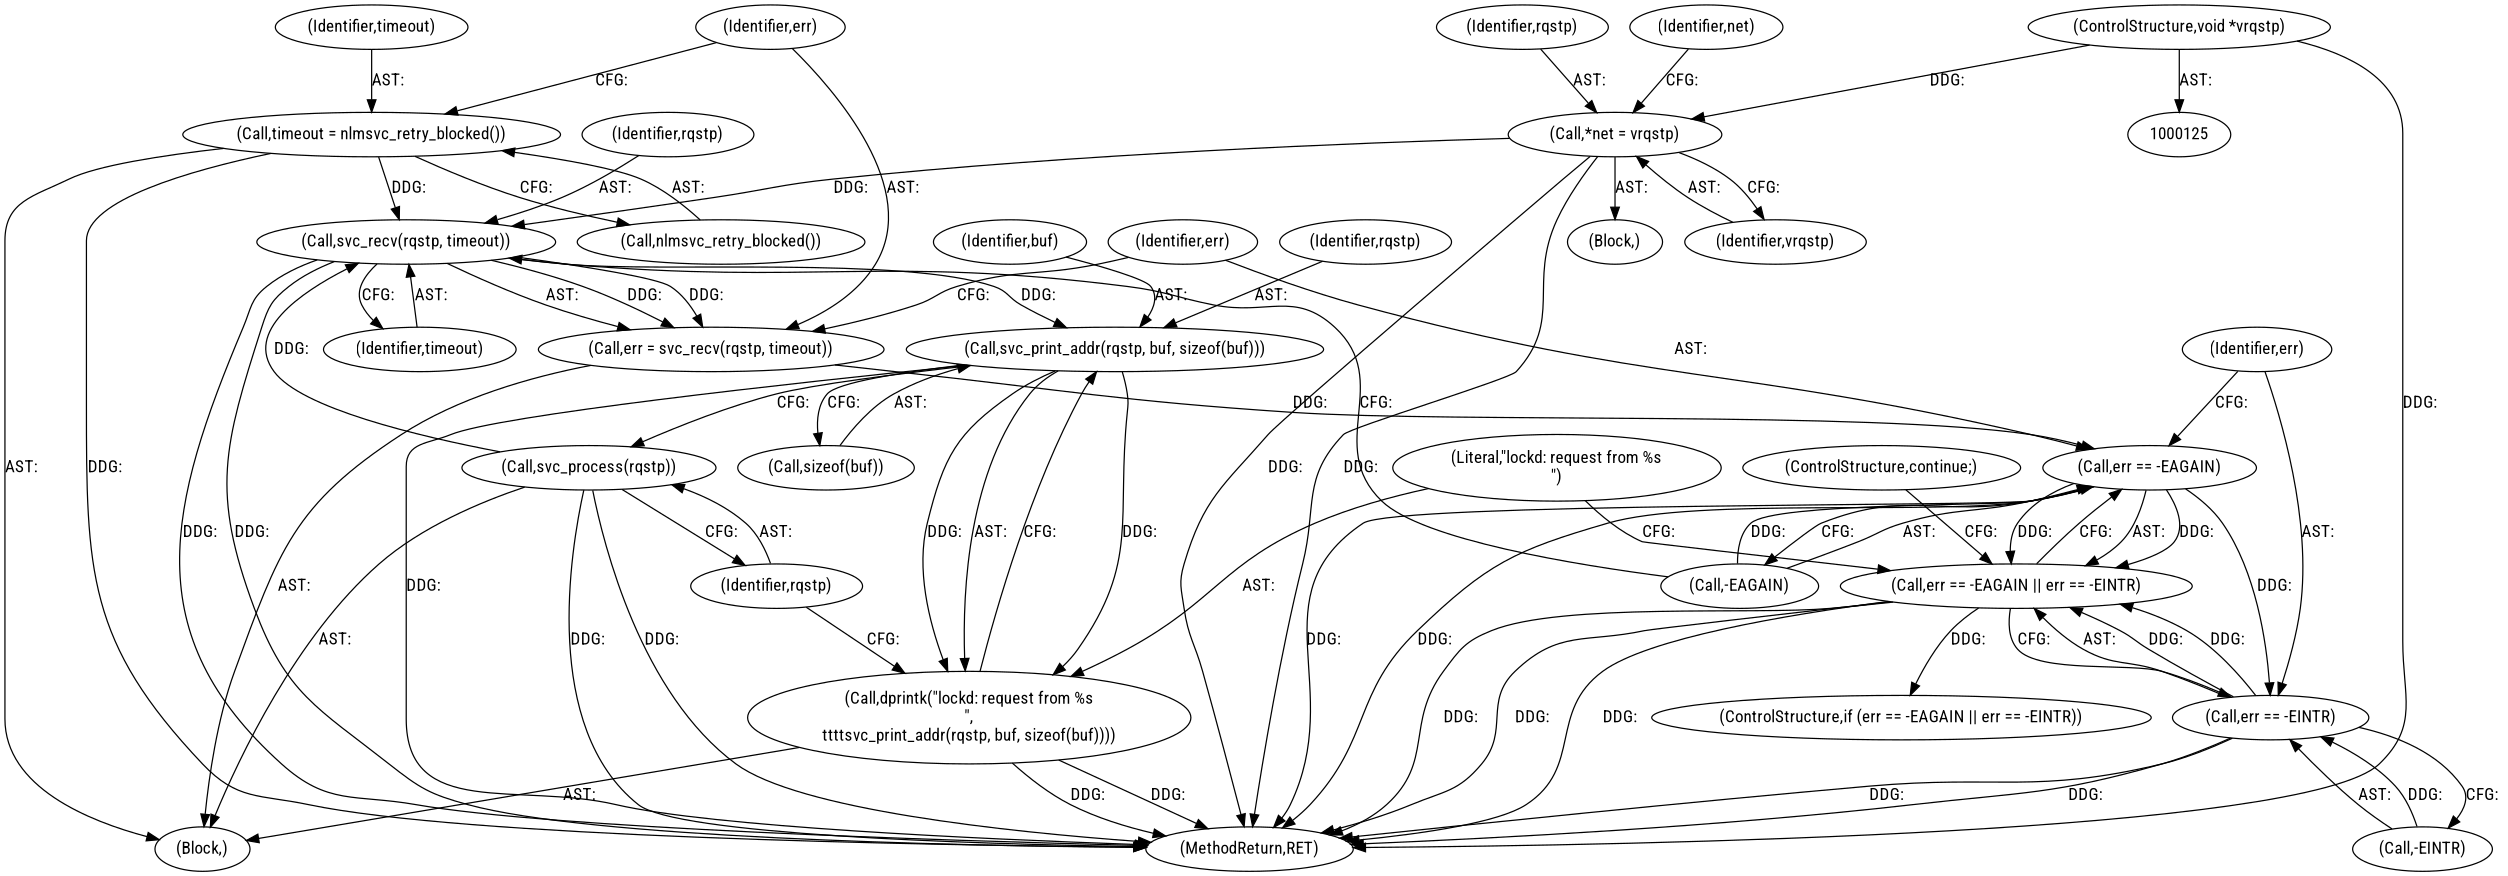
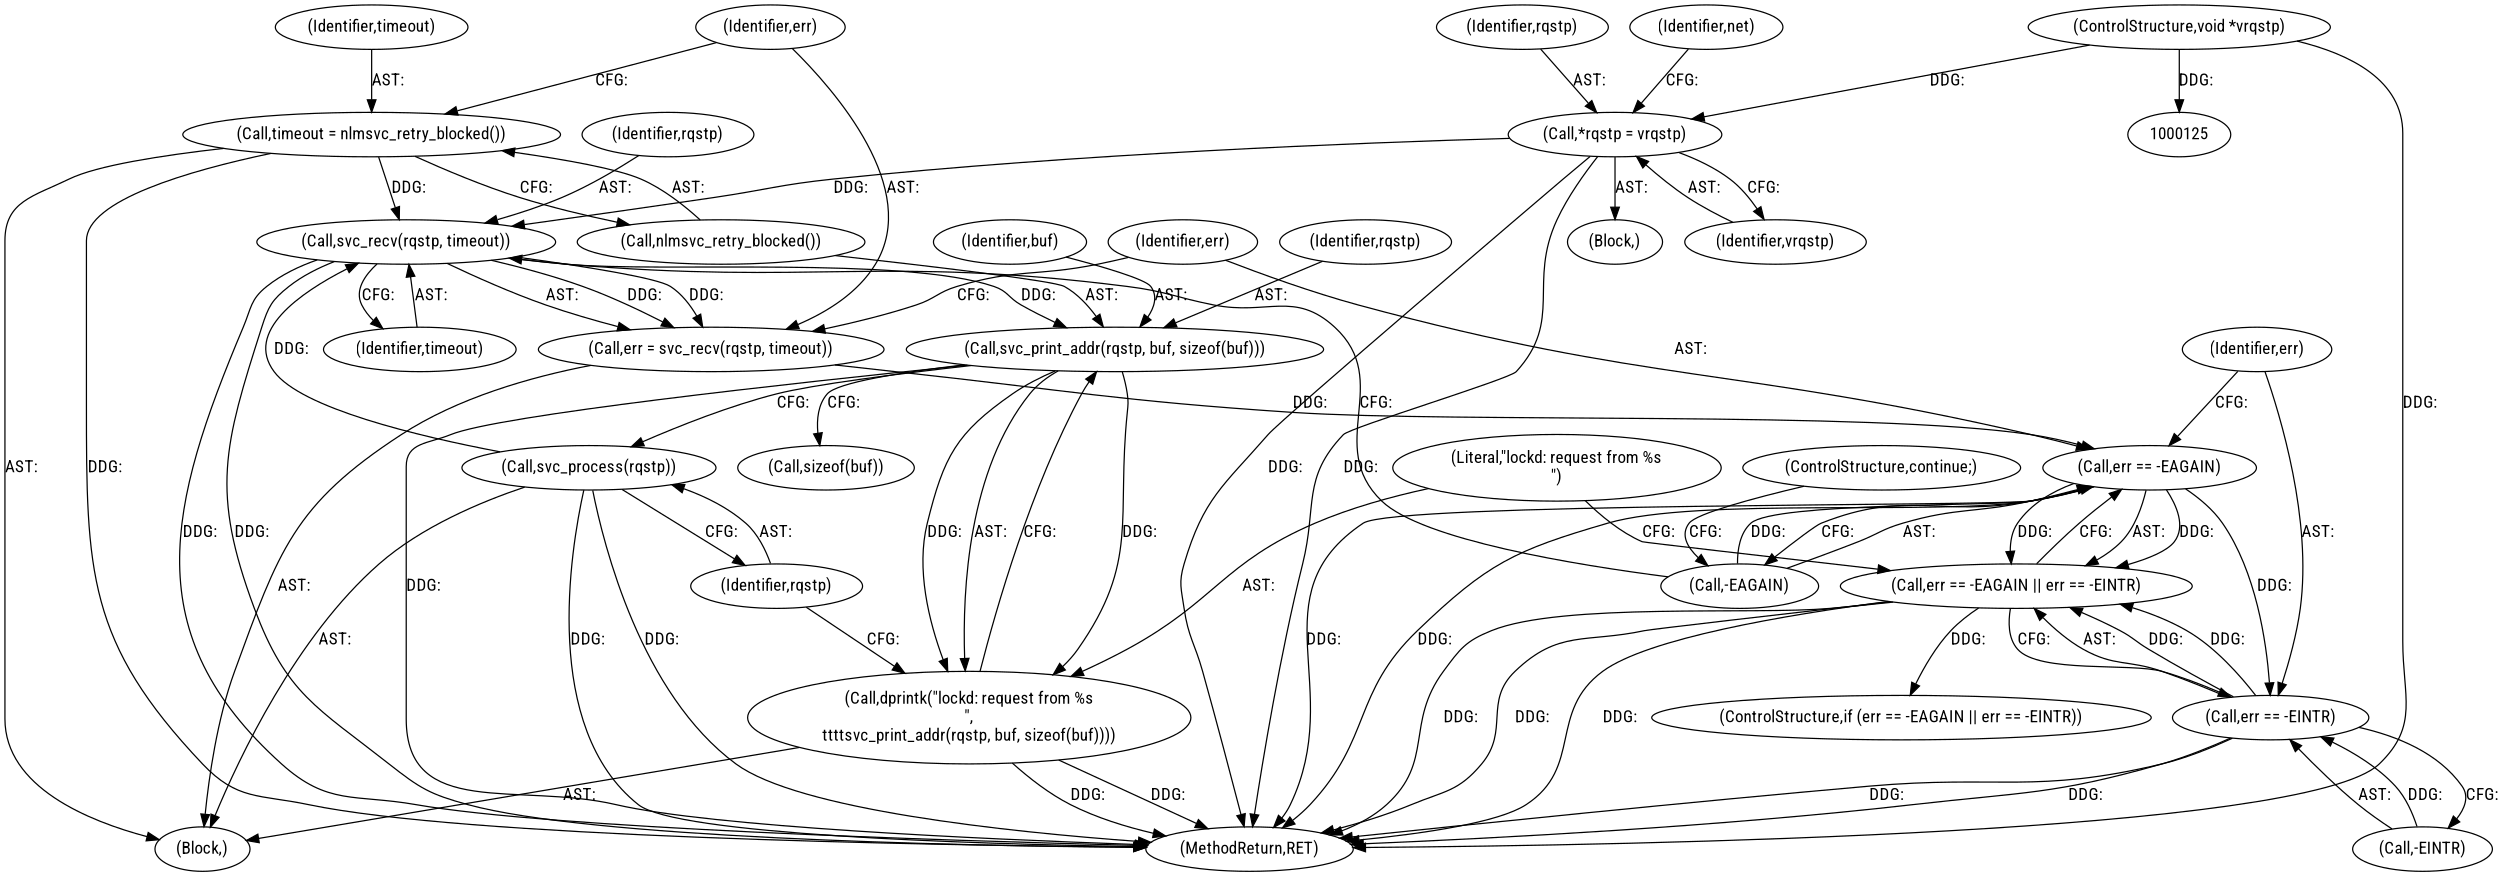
  digraph {
    fontname="Roboto Condensed"
    node [fontname="Roboto Condensed"]
    edge [fontname="Roboto Condensed"]
    n1 [label="(Call,svc_recv(rqstp, timeout))"]
    n2 [label="(Call,svc_print_addr(rqstp, buf, sizeof(buf)))"]
    n3 [label="(Call,err = svc_recv(rqstp, timeout))"]
    n4 [label="(Identifier,timeout)"]
    n5 [label="(MethodReturn,RET)"]
    n6 [label="(Call,svc_process(rqstp))"]
    n7 [label="(Call,dprintk(\"lockd: request from %s\n\",\n\t\t\t\tsvc_print_addr(rqstp, buf, sizeof(buf))))"]
    n8 [label="(Call,sizeof(buf))"]
    n9 [label="(Block,)"]
    n10 [label="(Call,err == -EAGAIN)"]
    n11 [label="(Identifier,rqstp)"]
-   n12 [label="(Call,*net = vrqstp)"]
+   n12 [label="(Call,*rqstp = vrqstp)"]
    n13 [label="(Block,)"]
    n14 [label="(Identifier,vrqstp)"]
    n15 [label="(ControlStructure,void *vrqstp)"]
    n16 [label=1000125]
    n17 [label="(Call,timeout = nlmsvc_retry_blocked())"]
    n18 [label="(Call,nlmsvc_retry_blocked())"]
    n19 [label="(Call,err == -EAGAIN || err == -EINTR)"]
    n20 [label="(Call,err == -EINTR)"]
    n21 [label="(Call,-EAGAIN)"]
    n22 [label="(ControlStructure,if (err == -EAGAIN || err == -EINTR))"]
    n23 [label="(Call,-EINTR)"]
    n24 [label="(Identifier,rqstp)"]
    n25 [label="(ControlStructure,continue;)"]
    n26 [label="(Identifier,err)"]
    n27 [label="(Identifier,rqstp)"]
    n28 [label="(Identifier,buf)"]
    n29 [label="(Identifier,err)"]
    n30 [label="(Identifier,rqstp)"]
    n31 [label="(Identifier,net)"]
    n32 [label="(Literal,\"lockd: request from %s\n\")"]
    n33 [label="(Identifier,timeout)"]
    n34 [label="(Identifier,err)"]
    n1 -> n2 [label="DDG: "]
    n1 -> n3 [label="AST: "]
    n1 -> n3 [label="DDG: "]
    n1 -> n3 [label="DDG: "]
    n1 -> n4 [label="CFG: "]
    n1 -> n5 [label="DDG: "]
    n1 -> n5 [label="DDG: "]
    n2 -> n5 [label="DDG: "]
    n2 -> n6 [label="CFG: "]
    n2 -> n7 [label="AST: "]
    n2 -> n7 [label="DDG: "]
    n2 -> n7 [label="DDG: "]
    n2 -> n8 [label="CFG: "]
    n3 -> n9 [label="AST: "]
    n3 -> n10 [label="DDG: "]
    n4 -> n1 [label="AST: "]
    n6 -> n1 [label="DDG: "]
    n6 -> n5 [label="DDG: "]
    n6 -> n5 [label="DDG: "]
    n6 -> n9 [label="AST: "]
    n6 -> n11 [label="CFG: "]
    n7 -> n2 [label="CFG: "]
    n7 -> n5 [label="DDG: "]
    n7 -> n5 [label="DDG: "]
    n7 -> n9 [label="AST: "]
-   n8 -> n2 [label="AST: "]
+   n18 -> n2 [label="AST: "]
    n10 -> n5 [label="DDG: "]
    n10 -> n5 [label="DDG: "]
    n10 -> n19 [label="AST: "]
    n10 -> n19 [label="DDG: "]
    n10 -> n19 [label="DDG: "]
    n10 -> n20 [label="DDG: "]
    n10 -> n21 [label="CFG: "]
    n11 -> n6 [label="AST: "]
    n11 -> n7 [label="CFG: "]
    n12 -> n1 [label="DDG: "]
    n12 -> n5 [label="DDG: "]
    n12 -> n5 [label="DDG: "]
    n12 -> n13 [label="AST: "]
    n12 -> n14 [label="CFG: "]
    n14 -> n12 [label="AST: "]
    n15 -> n5 [label="DDG: "]
    n15 -> n12 [label="DDG: "]
-   n15 -> n16 [label="AST: "]
+   n15 -> n16 [label="DDG: "]
    n17 -> n1 [label="DDG: "]
    n17 -> n5 [label="DDG: "]
    n17 -> n9 [label="AST: "]
    n17 -> n18 [label="CFG: "]
    n18 -> n17 [label="AST: "]
    n19 -> n5 [label="DDG: "]
    n19 -> n5 [label="DDG: "]
    n19 -> n5 [label="DDG: "]
    n19 -> n10 [label="CFG: "]
    n19 -> n20 [label="CFG: "]
    n19 -> n22 [label="DDG: "]
    n20 -> n5 [label="DDG: "]
    n20 -> n5 [label="DDG: "]
    n20 -> n19 [label="AST: "]
    n20 -> n19 [label="DDG: "]
    n20 -> n19 [label="DDG: "]
    n20 -> n23 [label="CFG: "]
    n21 -> n1 [label="CFG: "]
    n21 -> n10 [label="AST: "]
    n21 -> n10 [label="DDG: "]
    n23 -> n20 [label="AST: "]
    n23 -> n20 [label="DDG: "]
    n24 -> n1 [label="AST: "]
-   n25 -> n19 [label="CFG: "]
+   n25 -> n21 [label="CFG: "]
    n26 -> n3 [label="AST: "]
    n26 -> n17 [label="CFG: "]
    n27 -> n12 [label="AST: "]
    n28 -> n2 [label="AST: "]
    n29 -> n10 [label="CFG: "]
    n29 -> n20 [label="AST: "]
    n30 -> n2 [label="AST: "]
    n31 -> n12 [label="CFG: "]
    n32 -> n7 [label="AST: "]
    n32 -> n19 [label="CFG: "]
    n33 -> n17 [label="AST: "]
    n34 -> n3 [label="CFG: "]
    n34 -> n10 [label="AST: "]
  }
